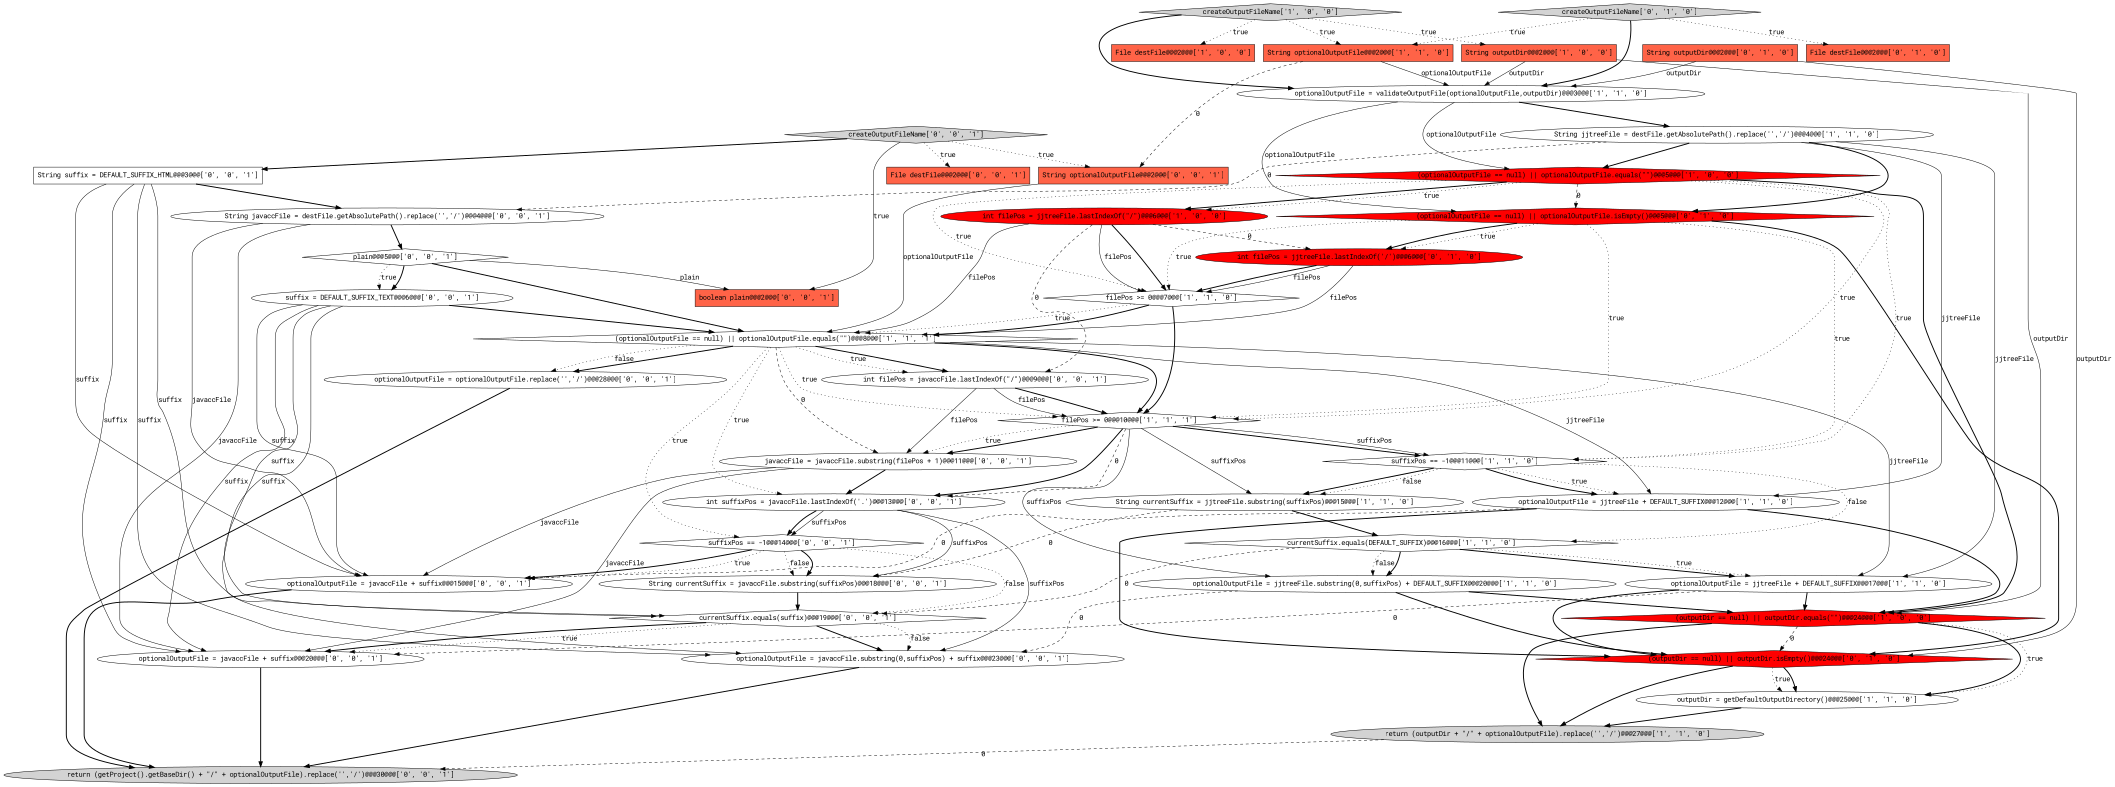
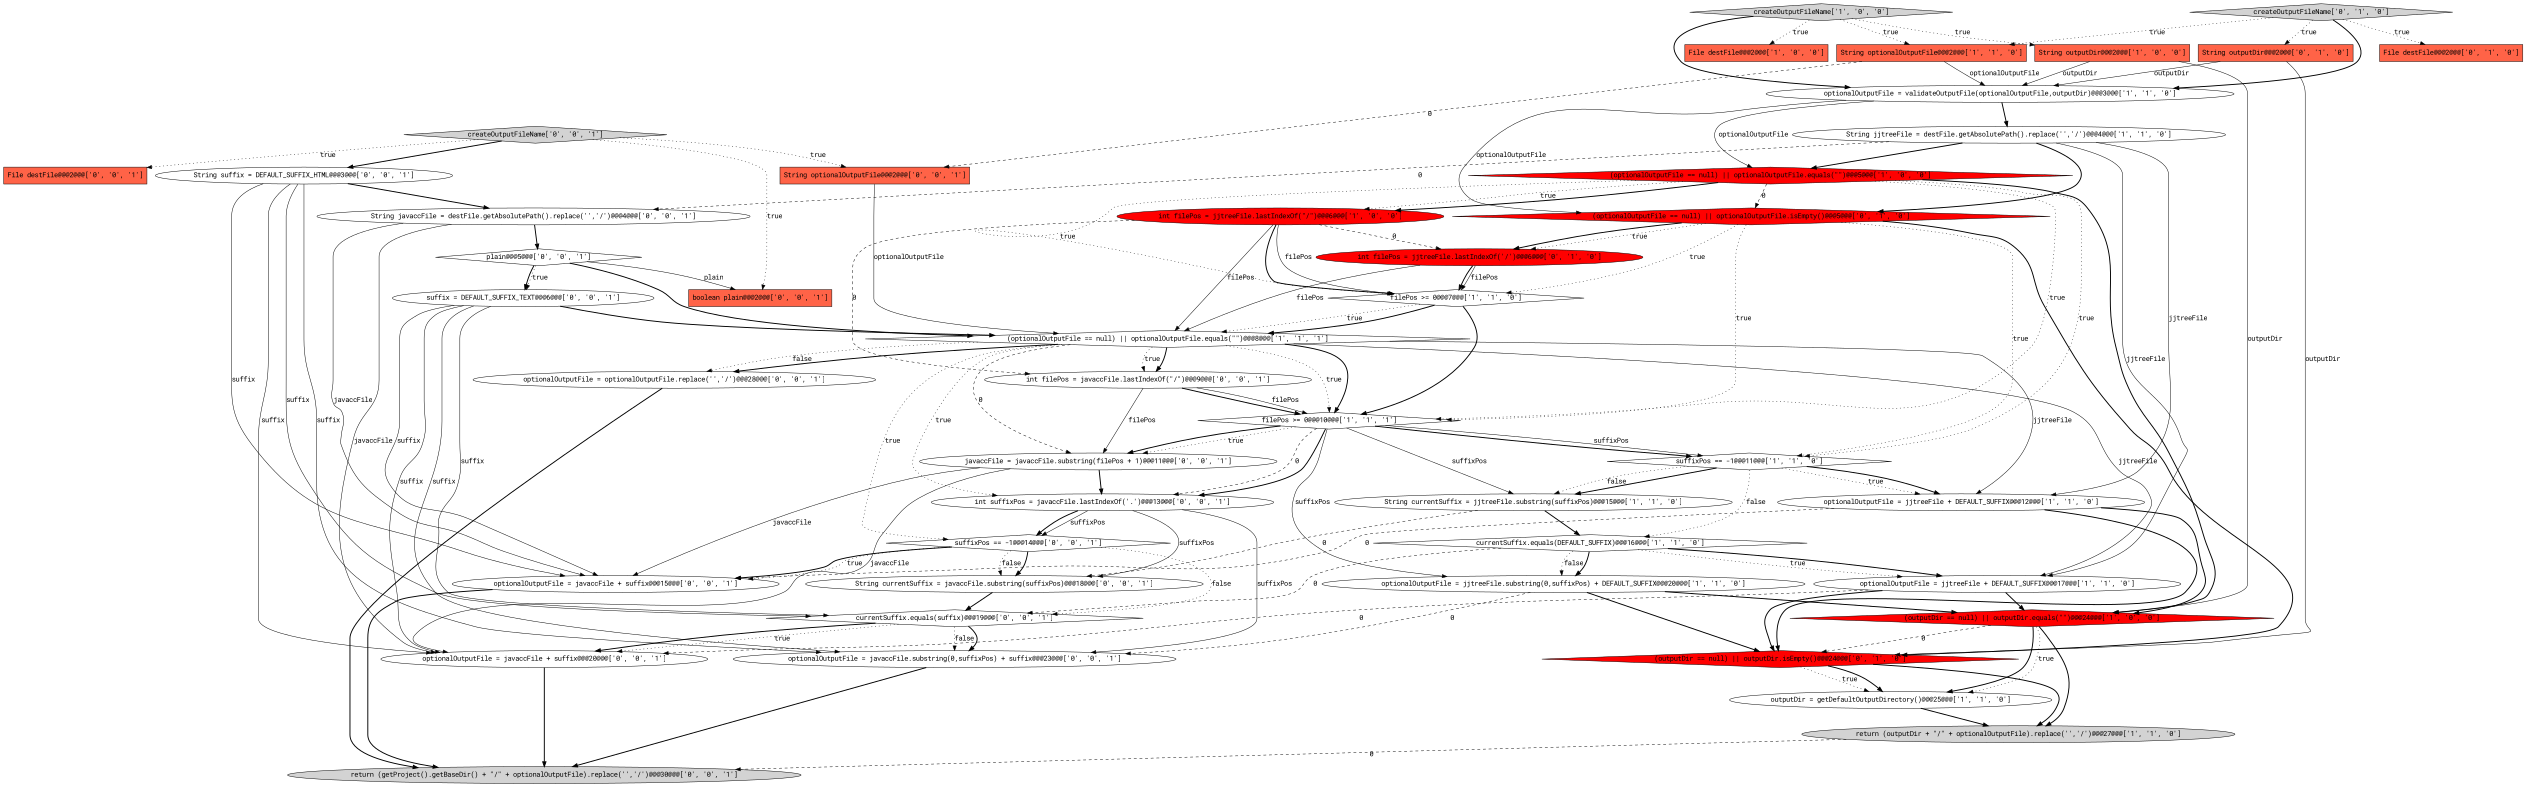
  digraph {
    fontname="Roboto Mono"
    node [fillcolor=white fontname="Roboto Mono" shape=ellipse style=filled]
    edge [fontname="Roboto Mono" style=bold]
    n1 [fillcolor=red label="(optionalOutputFile == null) || optionalOutputFile.isEmpty()@@@5@@@['0', '1', '0']" shape=diamond]
    n2 [label="filePos >= 0@@@10@@@['1', '1', '1']" shape=diamond]
    n3 [fillcolor=red label="int filePos = jjtreeFile.lastIndexOf('/')@@@6@@@['0', '1', '0']"]
    n4 [fillcolor=red label="(outputDir == null) || outputDir.isEmpty()@@@24@@@['0', '1', '0']" shape=diamond]
    n5 [label="suffixPos == -1@@@11@@@['1', '1', '0']" shape=diamond]
    n6 [label="filePos >= 0@@@7@@@['1', '1', '0']" shape=diamond]
    n7 [label="optionalOutputFile = jjtreeFile.substring(0,suffixPos) + DEFAULT_SUFFIX@@@20@@@['1', '1', '0']"]
    n8 [label="javaccFile = javaccFile.substring(filePos + 1)@@@11@@@['0', '0', '1']"]
    n9 [label="int suffixPos = javaccFile.lastIndexOf('.')@@@13@@@['0', '0', '1']"]
    n10 [label="String currentSuffix = jjtreeFile.substring(suffixPos)@@@15@@@['1', '1', '0']"]
    n11 [label="(optionalOutputFile == null) || optionalOutputFile.equals(\"\")@@@8@@@['1', '1', '1']" shape=diamond]
    n12 [label="outputDir = getDefaultOutputDirectory()@@@25@@@['1', '1', '0']"]
    n13 [fillcolor=lightgray label="return (outputDir + \"/\" + optionalOutputFile).replace('\','/')@@@27@@@['1', '1', '0']"]
    n14 [label="optionalOutputFile = jjtreeFile + DEFAULT_SUFFIX@@@12@@@['1', '1', '0']"]
    n15 [label="currentSuffix.equals(DEFAULT_SUFFIX)@@@16@@@['1', '1', '0']" shape=diamond]
    n16 [fillcolor=lightgray label="createOutputFileName['0', '0', '1']" shape=diamond]
    n17 [fillcolor=tomato label="String optionalOutputFile@@@2@@@['0', '0', '1']" shape=box]
-   n18 [label="String suffix = DEFAULT_SUFFIX_HTML@@@3@@@['0', '0', '1']" shape=box]
+   n18 [label="String suffix = DEFAULT_SUFFIX_HTML@@@3@@@['0', '0', '1']"]
    n19 [fillcolor=tomato label="File destFile@@@2@@@['0', '0', '1']" shape=box]
    n20 [fillcolor=tomato label="boolean plain@@@2@@@['0', '0', '1']" shape=box]
    n21 [label="optionalOutputFile = javaccFile + suffix@@@20@@@['0', '0', '1']"]
    n22 [label="optionalOutputFile = javaccFile + suffix@@@15@@@['0', '0', '1']"]
    n23 [label="optionalOutputFile = javaccFile.substring(0,suffixPos) + suffix@@@23@@@['0', '0', '1']"]
    n24 [label="currentSuffix.equals(suffix)@@@19@@@['0', '0', '1']" shape=diamond]
    n25 [label="String javaccFile = destFile.getAbsolutePath().replace('\','/')@@@4@@@['0', '0', '1']"]
    n26 [fillcolor=lightgray label="createOutputFileName['1', '0', '0']" shape=diamond]
    n27 [label="optionalOutputFile = validateOutputFile(optionalOutputFile,outputDir)@@@3@@@['1', '1', '0']"]
    n28 [fillcolor=tomato label="String outputDir@@@2@@@['1', '0', '0']" shape=box]
    n29 [fillcolor=tomato label="File destFile@@@2@@@['1', '0', '0']" shape=box]
    n30 [fillcolor=tomato label="String optionalOutputFile@@@2@@@['1', '1', '0']" shape=box]
    n31 [fillcolor=red label="(optionalOutputFile == null) || optionalOutputFile.equals(\"\")@@@5@@@['1', '0', '0']" shape=diamond]
    n32 [label="String jjtreeFile = destFile.getAbsolutePath().replace('\','/')@@@4@@@['1', '1', '0']"]
    n33 [fillcolor=red label="(outputDir == null) || outputDir.equals(\"\")@@@24@@@['1', '0', '0']" shape=diamond]
    n34 [label="optionalOutputFile = jjtreeFile + DEFAULT_SUFFIX@@@17@@@['1', '1', '0']"]
    n35 [label="suffixPos == -1@@@14@@@['0', '0', '1']" shape=diamond]
    n36 [label="optionalOutputFile = optionalOutputFile.replace('\','/')@@@28@@@['0', '0', '1']"]
    n37 [label="int filePos = javaccFile.lastIndexOf(\"/\")@@@9@@@['0', '0', '1']"]
    n38 [label="String currentSuffix = javaccFile.substring(suffixPos)@@@18@@@['0', '0', '1']"]
    n39 [fillcolor=lightgray label="return (getProject().getBaseDir() + \"/\" + optionalOutputFile).replace('\','/')@@@30@@@['0', '0', '1']"]
    n40 [label="plain@@@5@@@['0', '0', '1']" shape=diamond]
    n41 [label="suffix = DEFAULT_SUFFIX_TEXT@@@6@@@['0', '0', '1']"]
    n42 [fillcolor=tomato label="String outputDir@@@2@@@['0', '1', '0']" shape=box]
    n43 [fillcolor=red label="int filePos = jjtreeFile.lastIndexOf(\"/\")@@@6@@@['1', '0', '0']"]
    n44 [fillcolor=tomato label="File destFile@@@2@@@['0', '1', '0']" shape=box]
    n45 [fillcolor=lightgray label="createOutputFileName['0', '1', '0']" shape=diamond]
    n1 -> n2 [label=true style=dotted]
    n1 -> n3 [label=true style=dotted]
    n1 -> n3
    n1 -> n4
    n1 -> n5 [label=true style=dotted]
    n1 -> n6 [label=true style=dotted]
    n2 -> n5
    n2 -> n5 [label=suffixPos style=solid]
    n2 -> n7 [label=suffixPos style=solid]
    n2 -> n8 [label=true style=dotted]
    n2 -> n8
    n2 -> n9 [label=0 style=dashed]
    n2 -> n9
    n2 -> n10 [label=suffixPos style=solid]
    n3 -> n6
    n3 -> n6 [label=filePos style=solid]
    n3 -> n11 [label=filePos style=solid]
    n4 -> n12 [label=true style=dotted]
    n4 -> n12
    n4 -> n13
    n5 -> n10
    n5 -> n10 [label=false style=dotted]
    n5 -> n14 [label=true style=dotted]
    n5 -> n14
    n5 -> n15 [label=false style=dotted]
    n6 -> n2
    n6 -> n11 [label=true style=dotted]
    n6 -> n11
    n7 -> n4
    n7 -> n23 [label=0 style=dashed]
    n7 -> n33
    n8 -> n9
    n8 -> n21 [label=javaccFile style=solid]
    n8 -> n22 [label=javaccFile style=solid]
    n9 -> n23 [label=suffixPos style=solid]
    n9 -> n35 [label=suffixPos style=solid]
    n9 -> n35
    n9 -> n38 [label=suffixPos style=solid]
    n10 -> n15
    n10 -> n38 [label=0 style=dashed]
    n11 -> n2
    n11 -> n2 [label=true style=dotted]
    n11 -> n8 [label=0 style=dashed]
    n11 -> n9 [label=true style=dotted]
    n11 -> n14 [label=jjtreeFile style=solid]
    n11 -> n34 [label=jjtreeFile style=solid]
    n11 -> n35 [label=true style=dotted]
    n11 -> n36
    n11 -> n36 [label=false style=dotted]
    n11 -> n37
    n11 -> n37 [label=true style=dotted]
    n12 -> n13
    n13 -> n39 [label=0 style=dashed]
    n14 -> n4
    n14 -> n22 [label=0 style=dashed]
    n14 -> n33
    n15 -> n7 [label=false style=dotted]
    n15 -> n7
    n15 -> n24 [label=0 style=dashed]
    n15 -> n34
    n15 -> n34 [label=true style=dotted]
    n16 -> n17 [label=true style=dotted]
    n16 -> n18
    n16 -> n19 [label=true style=dotted]
-   n16 -> n20 [label=true style=solid]
+   n16 -> n20 [label=true style=dotted]
    n17 -> n11 [label=optionalOutputFile style=solid]
    n18 -> n21 [label=suffix style=solid]
    n18 -> n22 [label=suffix style=solid]
    n18 -> n23 [label=suffix style=solid]
    n18 -> n24 [label=suffix style=solid]
    n18 -> n25
    n21 -> n39
    n22 -> n39
    n23 -> n39
    n24 -> n21 [label=true style=dotted]
    n24 -> n21
    n24 -> n23 [label=false style=dotted]
    n24 -> n23
    n25 -> n21 [label=javaccFile style=solid]
    n25 -> n22 [label=javaccFile style=solid]
    n25 -> n40
    n26 -> n27
    n26 -> n28 [label=true style=dotted]
    n26 -> n29 [label=true style=dotted]
    n26 -> n30 [label=true style=dotted]
    n27 -> n1 [label=optionalOutputFile style=solid]
    n27 -> n31 [label=optionalOutputFile style=solid]
    n27 -> n32
    n28 -> n27 [label=outputDir style=solid]
    n28 -> n33 [label=outputDir style=solid]
    n30 -> n17 [label=0 style=dashed]
    n30 -> n27 [label=optionalOutputFile style=solid]
    n31 -> n1 [label=0 style=dashed]
    n31 -> n2 [label=true style=dotted]
    n31 -> n5 [label=true style=dotted]
    n31 -> n6 [label=true style=dotted]
    n31 -> n33
    n31 -> n43
    n31 -> n43 [label=true style=dotted]
    n32 -> n1
    n32 -> n14 [label=jjtreeFile style=solid]
    n32 -> n25 [label=0 style=dashed]
    n32 -> n31
    n32 -> n34 [label=jjtreeFile style=solid]
    n33 -> n4 [label=0 style=dashed]
    n33 -> n12
    n33 -> n12 [label=true style=dotted]
    n33 -> n13
    n34 -> n4
    n34 -> n21 [label=0 style=dashed]
    n34 -> n33
    n35 -> n22 [label=true style=dotted]
    n35 -> n22
    n35 -> n24 [label=false style=dotted]
    n35 -> n38
    n35 -> n38 [label=false style=dotted]
    n36 -> n39
    n37 -> n2
    n37 -> n2 [label=filePos style=solid]
    n37 -> n8 [label=filePos style=solid]
    n38 -> n24
    n40 -> n11
    n40 -> n20 [label=plain style=solid]
    n40 -> n41
    n40 -> n41 [label=true style=dotted]
    n41 -> n11
    n41 -> n21 [label=suffix style=solid]
    n41 -> n22 [label=suffix style=solid]
    n41 -> n23 [label=suffix style=solid]
    n41 -> n24 [label=suffix style=solid]
    n42 -> n4 [label=outputDir style=solid]
    n42 -> n27 [label=outputDir style=solid]
    n43 -> n3 [label=0 style=dashed]
    n43 -> n6
    n43 -> n6 [label=filePos style=solid]
    n43 -> n11 [label=filePos style=solid]
    n43 -> n37 [label=0 style=dashed]
    n45 -> n27
    n45 -> n30 [label=true style=dotted]
+   n45 -> n42 [label=true style=dotted]
    n45 -> n44 [label=true style=dotted]
  }
